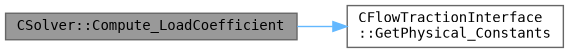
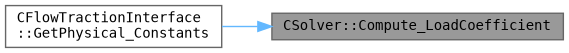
  digraph {
    rankdir=RL
    fontname="DejaVu Sans Mono"
    node [fontname="DejaVu Sans Mono" fontsize=10 shape=box style=filled]
    n1 [color=gray40 fillcolor=grey60 fontcolor=black height=0.2 label="CSolver::Compute_LoadCoefficient" width=0.4]
    n2 [color=grey40 fillcolor=white height=0.2 label="CFlowTractionInterface\l::GetPhysical_Constants" width=0.4]
-   n2 -> n1 [color=steelblue1 dir=back fontname="DejaVu Sans Mono" fontsize=10 labelfontname=Helvetica labelfontsize=10 style=solid]
+   n1 -> n2 [color=steelblue1 dir=back fontname="DejaVu Sans Mono" fontsize=10 labelfontname=Helvetica labelfontsize=10 style=solid]
  }
